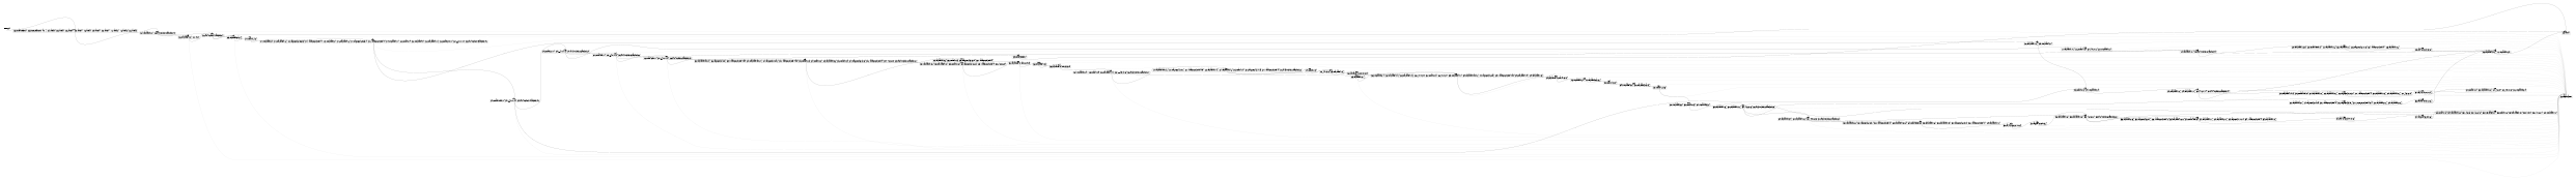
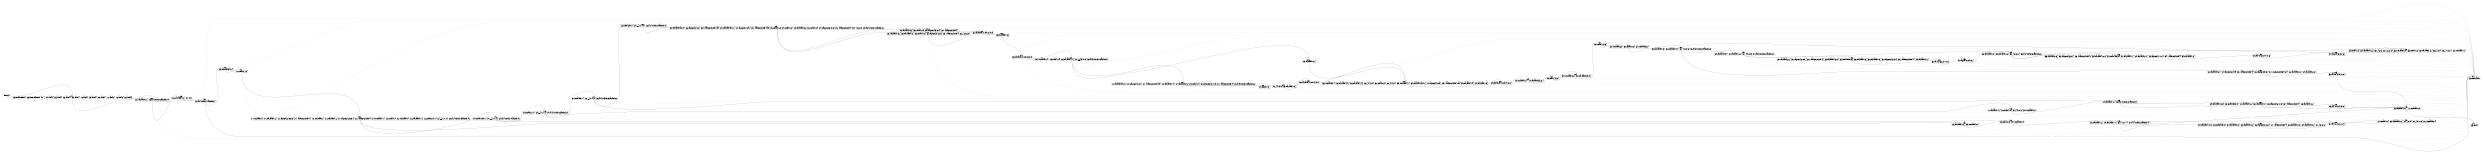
  digraph {
    rankdir=LR
    node [shape=record]
    edge [headport=n tailport=s]
    BB_entry159 [shape=none]
    n2 [label="{5152: constant[undefined,v1]|5153: function-decl[function l ( a b c ),-]|5154: vardecl['h']|5155: vardecl['r']|5156: vardecl['v']|5157: vardecl['t']|5158: vardecl['r']|5159: vardecl['v']|5160: vardecl['t']|5161: vardecl['G']|5162: vardecl['A']|5163: vardecl['p']}"]
    n3 [label="{5164: read-variable['c',v2,-]|5165: if[v2](true-block:1789,false-block:1790)}"]
    n4 [label="{5168: if[v2](true-block:1791,false-block:1841)}"]
    n5 [label="{5166: read-variable['k',v3,-]|5167: ![v3,v2]}"]
    n6 [label="{5361: exceptional-return}"]
    n7 [label="{5169: read-variable['Array',v4,-]}"]
    n8 [label="{5360: return[v1]}"]
    n9 [label="{5170: construct [-,v4,v3]}"]
    n10 [label="{5171: write-variable[v3,'h']*|5172: read-variable['b',v6,-]|5173: read-property[v6,'length',v5]|5174: \<variable-non-null-undef\>['b']|5175: write-variable[v5,'r']*|5176: read-variable['f',v8,-]|5177: read-property[v8,'length',v7]|5178: \<variable-non-null-undef\>['f']|5179: write-variable[v7,'v']*|5180: constant[0.0,v9]|5181: write-variable[v9,'t']*|5182: read-variable['d',v10,-]|5183: constant[\"push\",v11]|5184: ==[v10,v11,v12]|5185: if[v12](true-block:1795,false-block:1796)}"]
    n11 [label="{5188: read-variable['r',v13,-]|5189: write-variable[v13,'t']*}"]
    n12 [label="{5190: constant[\"unshift\",v11]|5191: ==[v10,v11,v12]|5192: if[v12](true-block:1797,false-block:1798)}"]
    n13 [label="{5193: constant[0.0,v15]|5194: write-variable[v15,'d']}"]
    n14 [label="{5195: constant[\"pop\",v11]|5196: ==[v10,v11,v12]|5197: if[v12](true-block:1803,false-block:1804)}"]
    n15 [label="{5198: read-variable['d',v16,-]|5199: read-variable['v',v17,-]|5200: \<[v16,v17,v14]|5201: if[v14](true-block:1800,false-block:1794)}"]
    n16 [label="{5217: read-variable['r',v19,-]|5218: constant[1.0,v20]|5219: -[v19,v20,v18]|5220: write-variable[v18,'t']*}"]
    n17 [label="{5221: constant[\"shift\",v11]|5222: ==[v10,v11,v12]|5223: if[v12](true-block:1805,false-block:1806)}"]
    n18 [label="{5186: read-variable['h',v13,-]|5187: write-variable[v13,'e']*}"]
    n19 [label="{5202: read-variable['l',v19,v18]|5203: constant[\"added\",v20]|5204: read-variable['f',v22,-]|5205: read-variable['d',v23,-]|5206: read-property[v22,v23,v21]|5207: \<variable-non-null-undef\>['f']|5208: read-variable['t',v25,-]|5209: read-variable['d',v26,-]|5210: +[v25,v26,v24]}"]
    n20 [label="{5224: read-variable['r',v21,-]|5225: if[v21](true-block:1807,false-block:1794)}"]
    n21 [label="{5226: constant[\"splice\",v11]|5227: ==[v10,v11,v12]|5228: if[v12](true-block:1809,false-block:1840)}"]
    n22 [label="{5211: call-l [v18,v19,v20,v21,v24,-]*}"]
    n23 [label="{5229: read-variable['l',v23,v22]|5230: constant[\"deleted\",v24]|5231: read-variable['b',v26,-]|5232: read-variable['t',v27,-]|5233: read-property[v26,v27,v25]|5234: \<variable-non-null-undef\>['b']|5235: read-variable['t',v28,-]}"]
    n24 [label="{5237: read-variable['Math',v24,-]|5238: read-property[v24,'min',-]|5239: \<variable-non-null-undef\>['Math']|5240: read-variable['Math',v27,-]|5241: read-property[v27,'max',-]|5242: \<variable-non-null-undef\>['Math']|5243: constant[0.0,v28]|5244: constant[0.0,v31]|5245: read-variable['f',v33,-]|5246: constant[0.0,v34]|5247: read-property[v33,v34,v32]|5248: \<variable-non-null-undef\>['f']|5249: \>[v31,v32,v30]|5250: if[v30](true-block:1810,false-block:1811)}"]
-   n25 [label="{5359: constant[undefined,v1]}"]
    n26 [label="{5212: constant[1.0,v27]|5213: read-variable['d',v28,-]|5214: +[v28,v29]|5215: +[v29,v27,v30]|5216: write-variable[v30,'d']}"]
    n27 [label="{5236: call-l [v22,v23,v24,v25,v28,-]}"]
    n28 [label="{5251: read-variable['r',v35,-]|5252: read-variable['f',v37,-]|5253: constant[0.0,v38]|5254: read-property[v37,v38,v36]|5255: \<variable-non-null-undef\>['f']|5256: +[v35,v36,v29]}"]
    n29 [label="{5257: read-variable['f',v35,-]|5258: constant[0.0,v36]|5259: read-property[v35,v36,v29]|5260: \<variable-non-null-undef\>['f']}"]
    n30 [label="{5261: call-Math.max [v27,'max',v28,v29,v25]}"]
    n31 [label="{5262: read-variable['r',v35,-]}"]
    n32 [label="{5263: call-Math.min [v24,'min',v25,v35,v22]}"]
    n33 [label="{5264: write-variable[v22,'d']*|5265: constant[1.0,v39]|5266: read-variable['v',v40,-]|5267: ===[v39,v40,v38]|5268: if[v38](true-block:1816,false-block:1817)}"]
    n34 [label="{5269: read-variable['r',v37,-]}"]
    n35 [label="{5270: read-variable['Math',v42,-]|5271: read-property[v42,'min',-]|5272: \<variable-non-null-undef\>['Math']|5273: read-variable['d',v44,-]|5274: read-variable['f',v46,-]|5275: constant[1.0,v47]|5276: read-property[v46,v47,v45]|5277: \<variable-non-null-undef\>['f']|5278: if[v45](true-block:1819,false-block:1818)}"]
    n36 [label="{5283: write-variable[v37,'r']*|5284: read-variable['d',v44,-]|5285: read-variable['v',v45,-]|5286: +[v44,v45,v42]|5287: constant[2.0,v43]|5288: -[v42,v43,v41]|5289: write-variable[v41,'v']*|5290: read-variable['Math',v48,-]|5291: read-property[v48,'max',-]|5292: \<variable-non-null-undef\>['Math']|5293: read-variable['r',v49,-]|5294: read-variable['v',v50,-]}"]
    n37 [label="{5280: +[v44,v45,v43]|5281: read-variable['r',v46,-]}"]
    n38 [label="{5279: constant[0.0,v45]}"]
    n39 [label="{5295: call-Math.max [v48,'max',v49,v50,v46]}"]
    n40 [label="{5282: call-Math.min [v42,'min',v43,v46,v37]}"]
    n41 [label="{5296: write-variable[v46,'t']*|5297: read-variable['Array',v52,-]}"]
    n42 [label="{5298: construct [-,v52,v51]}"]
    n43 [label="{5299: write-variable[v51,'G']*|5300: read-variable['Array',v54,-]}"]
    n44 [label="{5301: construct [-,v54,v53]}"]
    n45 [label="{5302: write-variable[v53,'A']*|5303: constant[2.0,v55]|5304: write-variable[v55,'p']*}"]
    n46 [label="{5305: read-variable['d',v56,-]|5306: read-variable['t',v57,-]|5307: \<[v56,v57,v36]|5308: if[v36](true-block:1829,false-block:1830)}"]
    n47 [label="{5309: read-variable['d',v59,-]|5310: read-variable['r',v60,-]|5311: \<[v59,v60,v58]|5312: if[v58](true-block:1831,false-block:1834)}"]
    n48 [label="{5313: read-variable['a',v60,-]|5314: read-property[v60,'a',v59]|5315: \<variable-non-null-undef\>['a']|5316: read-property[v59,'Cb',-]|5317: \<property-non-null-undef\>[v60,'a']|5318: read-variable['A',v61,-]|5319: read-variable['G',v62,-]}"]
    n49 [label="{5332: read-variable['d',v62,-]|5333: read-variable['v',v63,-]|5334: \<[v62,v63,v61]|5335: if[v61](true-block:1835,false-block:1838)}"]
    n50 [label="{5320: read-variable['A',v62,-]|5321: read-property[v62,'push',-]|5322: \<variable-non-null-undef\>['A']|5323: read-variable['l',v65,v64]|5324: constant[\"deleted\",v66]|5325: read-variable['b',v68,-]|5326: read-variable['d',v69,-]|5327: read-property[v68,v69,v67]|5328: \<variable-non-null-undef\>['b']|5329: read-variable['d',v70,-]}"]
    n51 [label="{5358: call-a.a.Cb [v59,'Cb',v61,v62,-]*}"]
    n52 [label="{5348: constant[1.0,v64]|5349: read-variable['d',v65,-]|5350: +[v65,v66]|5351: +[v66,v64,v67]|5352: write-variable[v67,'d']|5353: constant[1.0,v68]|5354: read-variable['p',v69,-]|5355: +[v69,v70]|5356: +[v70,v68,v71]|5357: write-variable[v71,'p']}"]
    n53 [label="{5336: read-variable['G',v65,-]|5337: read-property[v65,'push',-]|5338: \<variable-non-null-undef\>['G']|5339: read-variable['l',v68,v67]|5340: constant[\"added\",v69]|5341: read-variable['f',v71,-]|5342: read-variable['p',v72,-]|5343: read-property[v71,v72,v70]|5344: \<variable-non-null-undef\>['f']|5345: read-variable['d',v73,-]}"]
    n54 [label="{5330: call-l [v64,v65,v66,v67,v70,v63]}"]
    n55 [label="{5346: call-l [v67,v68,v69,v70,v73,v66]}"]
    n56 [label="{5331: call-A.push [v62,'push',v63,-]}"]
    n57 [label="{5347: call-G.push [v65,'push',v66,-]}"]
    BB_entry159 -> n2 [headlabel="    1787"]
    n2 -> n3 [headlabel="      1788"]
    n3 -> n4 [headlabel="      1790"]
    n3 -> n5 [headlabel="      1789"]
    n3 -> n6 [color=gray headlabel="      1842"]
    n4 -> n7 [headlabel="      1791"]
    n4 -> n8 [headlabel="      1841"]
    n5 -> n4
    n5 -> n6 [color=gray]
    n7 -> n6 [color=gray]
    n7 -> n9 [headlabel="      1792"]
    n9 -> n6 [color=gray]
    n9 -> n10 [headlabel="      1793"]
    n10 -> n6 [color=gray]
    n10 -> n11 [headlabel="      1795"]
    n10 -> n12 [headlabel="      1796"]
    n11 -> n6 [color=gray]
    n11 -> n13 [headlabel="      1797"]
    n12 -> n6 [color=gray]
    n12 -> n13
    n12 -> n14 [headlabel="      1798"]
    n13 -> n15 [headlabel="      1799"]
    n14 -> n6 [color=gray]
    n14 -> n16 [headlabel="      1803"]
    n14 -> n17 [headlabel="      1804"]
    n15 -> n6 [color=gray]
    n15 -> n18 [headlabel="      1794"]
    n15 -> n19 [headlabel="      1800"]
    n16 -> n6 [color=gray]
    n16 -> n20 [headlabel="      1805"]
    n17 -> n6 [color=gray]
    n17 -> n20
    n17 -> n21 [headlabel="      1806"]
    n18 -> n6 [color=gray]
    n18 -> n8
    n19 -> n6 [color=gray]
    n19 -> n22 [headlabel="      1801"]
    n20 -> n6 [color=gray]
    n20 -> n18
    n20 -> n23 [headlabel="      1807"]
    n21 -> n6 [color=gray]
    n21 -> n24 [headlabel="      1809"]
-   n21 -> n25 [headlabel="      1840"]
    n22 -> n6 [color=gray]
    n22 -> n26 [headlabel="      1802"]
    n23 -> n6 [color=gray]
    n23 -> n27 [headlabel="      1808"]
    n24 -> n6 [color=gray]
    n24 -> n28 [headlabel="      1810"]
    n24 -> n29 [headlabel="      1811"]
-   n25 -> n8
    n26 -> n6 [color=gray]
    n26 -> n15
    n27 -> n6 [color=gray]
    n27 -> n18
    n28 -> n6 [color=gray]
    n28 -> n30 [headlabel="      1812"]
    n29 -> n6 [color=gray]
    n29 -> n30
    n30 -> n6 [color=gray]
    n30 -> n31 [headlabel="      1813"]
    n31 -> n6 [color=gray]
    n31 -> n32 [headlabel="      1814"]
    n32 -> n6 [color=gray]
    n32 -> n33 [headlabel="      1815"]
    n33 -> n6 [color=gray]
    n33 -> n34 [headlabel="      1816"]
    n33 -> n35 [headlabel="      1817"]
    n34 -> n6 [color=gray]
    n34 -> n36 [headlabel="      1821"]
    n35 -> n6 [color=gray]
    n35 -> n37 [headlabel="      1819"]
    n35 -> n38 [headlabel="      1818"]
    n36 -> n6 [color=gray]
    n36 -> n39 [headlabel="      1822"]
    n37 -> n6 [color=gray]
    n37 -> n40 [headlabel="      1820"]
    n38 -> n37
    n39 -> n6 [color=gray]
    n39 -> n41 [headlabel="      1823"]
    n40 -> n36
    n41 -> n6 [color=gray]
    n41 -> n42 [headlabel="      1824"]
    n42 -> n6 [color=gray]
    n42 -> n43 [headlabel="      1825"]
    n43 -> n6 [color=gray]
    n43 -> n44 [headlabel="      1826"]
    n44 -> n6 [color=gray]
    n44 -> n45 [headlabel="      1827"]
    n45 -> n46 [headlabel="      1828"]
    n46 -> n6 [color=gray]
    n46 -> n47 [headlabel="      1829"]
    n46 -> n48 [headlabel="      1830"]
    n47 -> n6 [color=gray]
    n47 -> n49 [headlabel="      1834"]
    n47 -> n50 [headlabel="      1831"]
    n48 -> n6 [color=gray]
    n48 -> n51 [headlabel="      1839"]
    n49 -> n6 [color=gray]
    n49 -> n52 [headlabel="      1838"]
    n49 -> n53 [headlabel="      1835"]
    n50 -> n6 [color=gray]
    n50 -> n54 [headlabel="      1832"]
    n51 -> n6 [color=gray]
    n51 -> n18
    n52 -> n6 [color=gray]
    n52 -> n46
    n53 -> n6 [color=gray]
    n53 -> n55 [headlabel="      1836"]
    n54 -> n6 [color=gray]
    n54 -> n56 [headlabel="      1833"]
    n55 -> n6 [color=gray]
    n55 -> n57 [headlabel="      1837"]
    n56 -> n6 [color=gray]
    n56 -> n49
    n57 -> n6 [color=gray]
    n57 -> n52
  }
